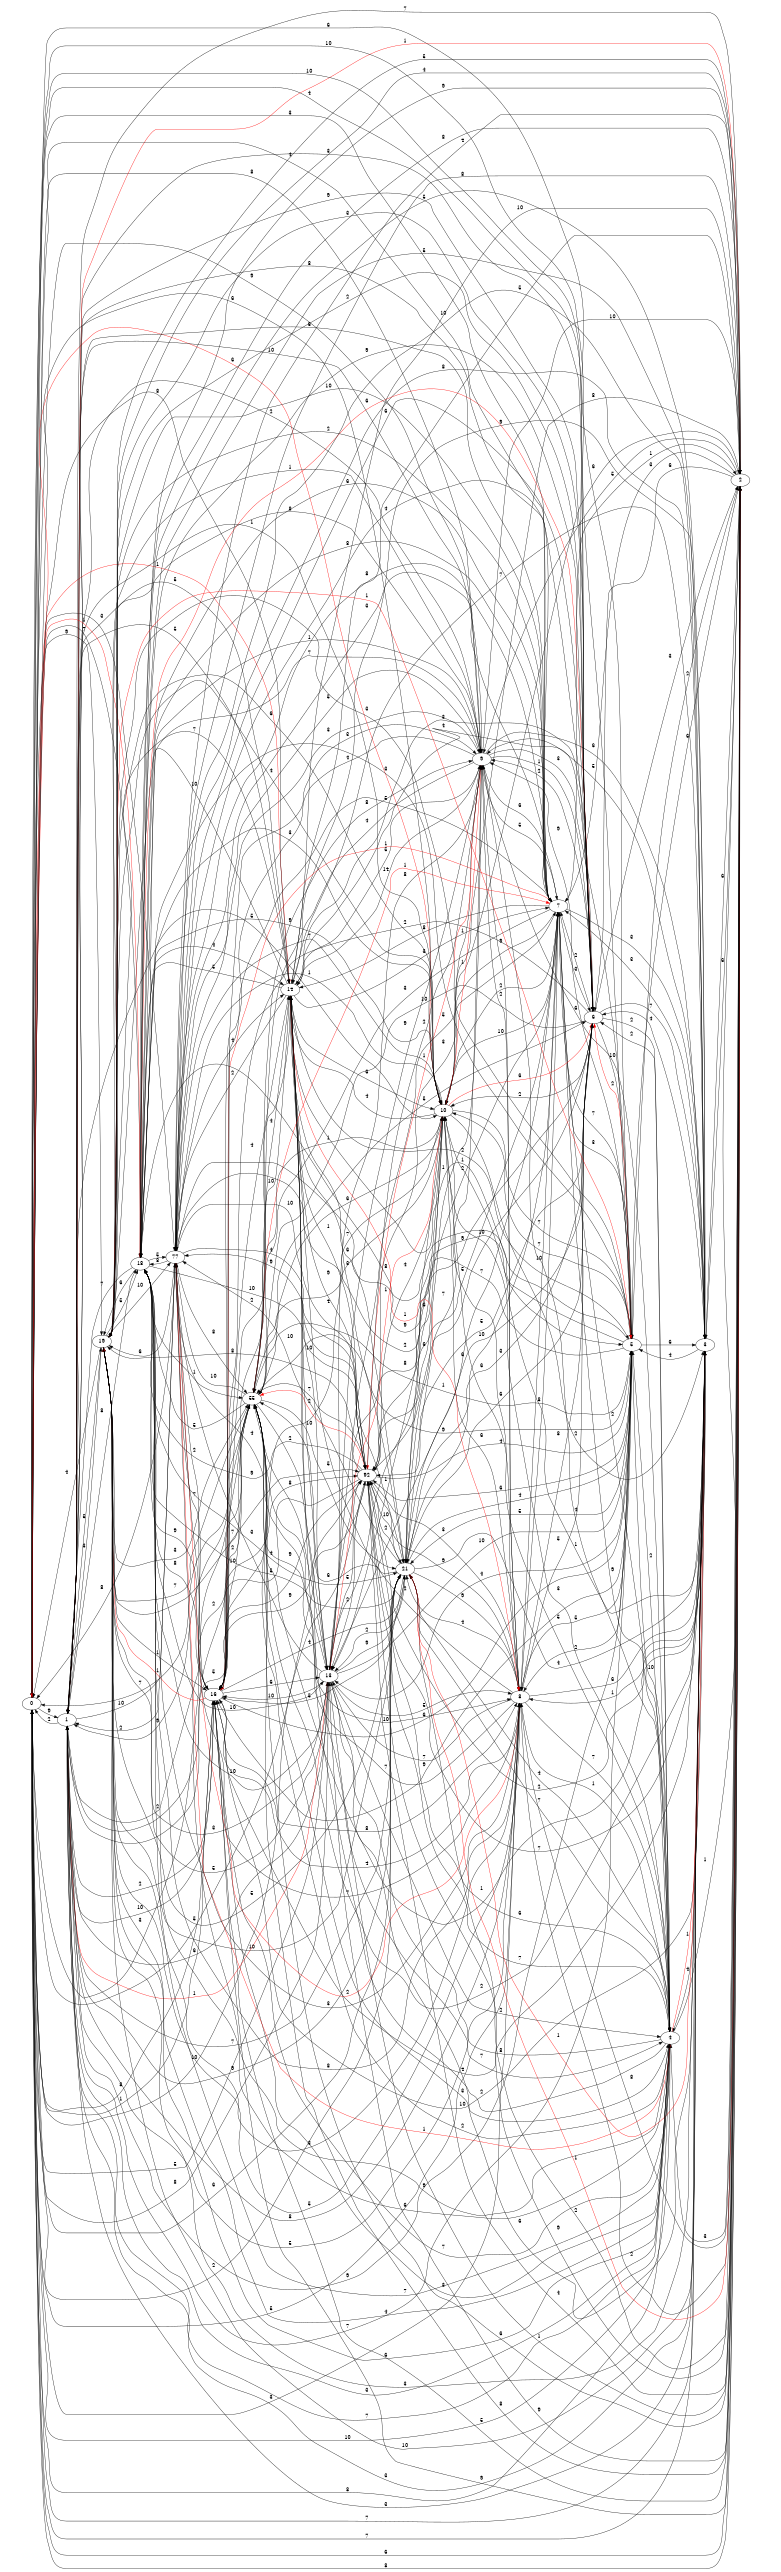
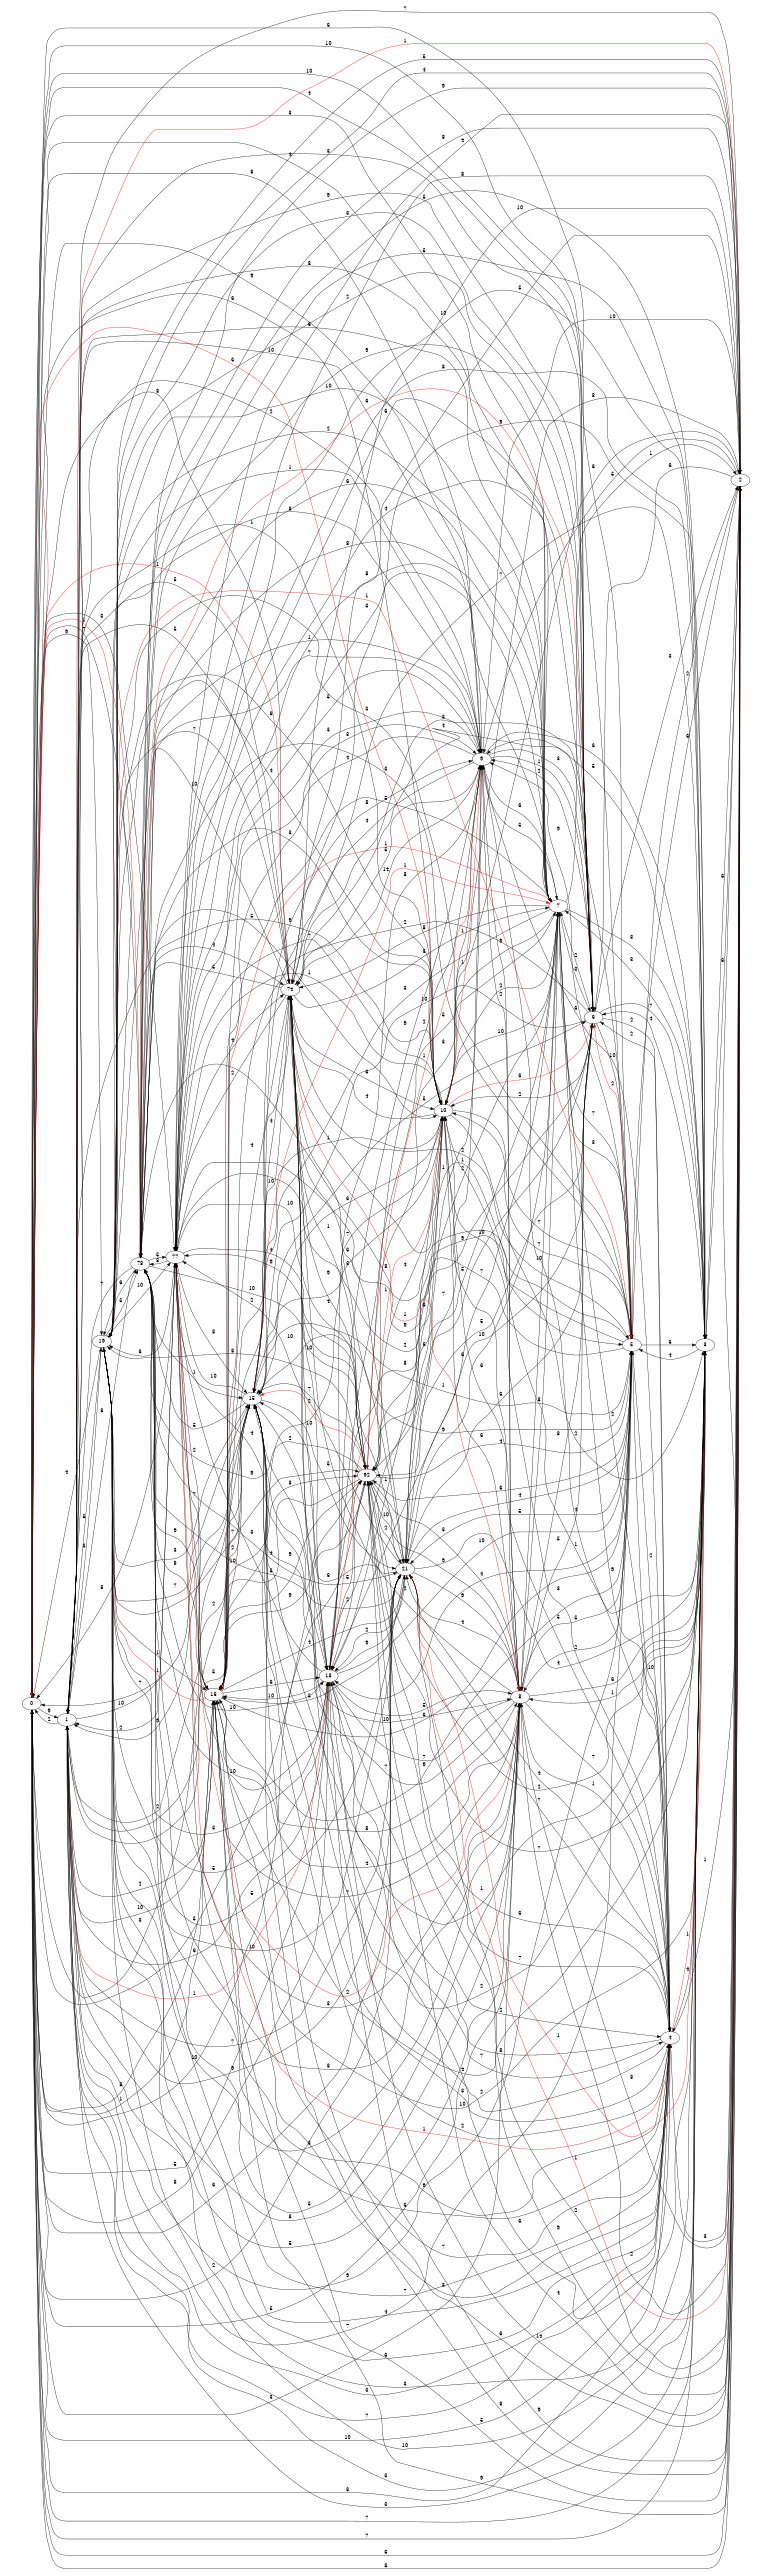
  digraph {
    rankdir=LR
    edge [weight=2]
    0
    1
    2
    3
    4
    5
    6
    7
    8
    9
    10
    n12 [label=21]
    n13 [label=92]
    13
-   14
-   15 [label=55]
+   14 [label=74]
+   15
    16
    n18 [label=77]
-   18
+   18 [label=78]
    19
    0 -> 1 [label=9 weight=9]
    0 -> 2 [label=6 weight=6]
    0 -> 3 [label=7 weight=7]
    0 -> 4 [label=8 weight=8]
    0 -> 5 [label=6 weight=6]
    0 -> 6 [label=4 weight=4]
    0 -> 7 [label=3 weight=3]
    0 -> 8 [label=5 weight=5]
    0 -> 9 [label=8 weight=8]
    0 -> 10 [color=red label=6 weight=6]
    0 -> n12 [label=6 weight=6]
    0 -> n13 [label=10 weight=10]
    0 -> 13 [label=8 weight=8]
    0 -> 14 [color=red label=1 weight=1]
    0 -> 15 [label=3 weight=3]
    0 -> 16 [label=8 weight=8]
    0 -> n18 [label=3 weight=3]
    0 -> 18 [label=7 weight=7]
    0 -> 19 [label=9 weight=9]
    1 -> 0 [label=2]
    1 -> 2 [label=7 weight=7]
    1 -> 3 [label=3 weight=3]
    1 -> 4 [label=7 weight=7]
    1 -> 5 [label=9 weight=9]
    1 -> 6 [label=3 weight=3]
    1 -> 7 [label=8 weight=8]
    1 -> 8 [label=5 weight=5]
    1 -> 9 [label=10 weight=10]
    1 -> 10 [label=5 weight=5]
    1 -> n12 [label=7 weight=7]
    1 -> n13 [label=2]
    1 -> 13 [color=red label=1 weight=1]
    1 -> 14 [label=5 weight=5]
    1 -> 15 [label=2]
    1 -> 16 [label=10 weight=10]
    1 -> n18 [label=10 weight=10]
    1 -> 18 [label=8 weight=8]
    1 -> 19 [label=5 weight=5]
    2 -> 0 [label=8 weight=8]
    2 -> 1 [color=red label=1 weight=1]
    2 -> 3 [label=6 weight=6]
    2 -> 4 [label=3 weight=3]
    2 -> 5 [label=6 weight=6]
    2 -> 6 [label=6 weight=6]
-   2 -> 7 [label=3 weight=3]
    2 -> 8 [label=2]
    2 -> 9 [label=5 weight=5]
    2 -> 10 [label=6 weight=6]
    2 -> n12 [label=2]
    2 -> n13 [label=4 weight=4]
    2 -> 13 [label=9 weight=9]
    2 -> 14 [label=5 weight=5]
    2 -> 15 [label=8 weight=8]
    2 -> 16 [label=9 weight=9]
    2 -> n18 [label=8 weight=8]
    2 -> 18 [label=8 weight=8]
    2 -> 19 [label=4 weight=4]
    3 -> 0 [label=7 weight=7]
    3 -> 1 [label=3 weight=3]
    3 -> 2 [label=6 weight=6]
    3 -> 4 [label=4 weight=4]
    3 -> 5 [label=4 weight=4]
    3 -> 6 [label=4 weight=4]
    3 -> 7 [label=3 weight=3]
    3 -> 8 [label=1 weight=1]
    3 -> 9 [label=5 weight=5]
    3 -> 10 [label=1 weight=1]
    3 -> n12 [color=red label=1 weight=1]
    3 -> n13 [label=7 weight=7]
    3 -> 14 [label=9 weight=9]
    3 -> 15 [label=2]
    3 -> 16 [label=10 weight=10]
    3 -> n18 [label=8 weight=8]
    3 -> 18 [label=5 weight=5]
    3 -> 19 [label=10 weight=10]
    4 -> 0 [label=10 weight=10]
    4 -> 1 [label=3 weight=3]
    4 -> 2 [label=1 weight=1]
    4 -> 3 [color=red label=1 weight=1]
    4 -> 5 [label=2]
    4 -> 6 [label=2]
    4 -> 7 [label=9 weight=9]
    4 -> 8 [label=1 weight=1]
    4 -> 9 [label=4 weight=4]
    4 -> 10 [label=5 weight=5]
    4 -> n12 [label=7 weight=7]
    4 -> n13 [label=7 weight=7]
    4 -> 13 [label=8 weight=8]
    4 -> 14 [label=2]
    4 -> 15 [label=2]
    4 -> 16 [label=3 weight=3]
    4 -> n18 [label=9 weight=9]
    4 -> 18 [label=7 weight=7]
    4 -> 19 [label=6 weight=6]
    5 -> 0 [label=10 weight=10]
    5 -> 1 [label=7 weight=7]
    5 -> 2 [label=2]
    5 -> 3 [label=6 weight=6]
    5 -> 4 [label=10 weight=10]
    5 -> 6 [color=red label=2]
    5 -> 7 [label=3 weight=3]
    5 -> 8 [label=2]
    5 -> 9 [label=9 weight=9]
    5 -> 10 [label=7 weight=7]
    5 -> n12 [label=5 weight=5]
    5 -> n13 [label=6 weight=6]
    5 -> 13 [label=4 weight=4]
    5 -> 14 [label=1 weight=1]
    5 -> 15 [label=9 weight=9]
    5 -> 16 [label=9 weight=9]
    5 -> n18 [label=2]
    5 -> 18 [label=8 weight=8]
    5 -> 19 [label=3 weight=3]
    6 -> 0 [label=10 weight=10]
    6 -> 1 [label=9 weight=9]
    6 -> 2 [label=3 weight=3]
    6 -> 3 [label=7 weight=7]
    6 -> 4 [label=2]
    6 -> 5 [label=10 weight=10]
    6 -> 7 [label=2]
    6 -> 8 [label=8 weight=8]
    6 -> 9 [label=2]
    6 -> 10 [label=2]
    6 -> n12 [label=6 weight=6]
    6 -> n13 [label=5 weight=5]
    6 -> 13 [label=6 weight=6]
    6 -> 14 [label=4 weight=4]
    6 -> 15 [label=10 weight=10]
    6 -> 16 [label=2]
    6 -> n18 [label=4 weight=4]
    6 -> 18 [color=red label=6 weight=6]
    6 -> 19 [label=2]
    7 -> 0 [label=4 weight=4]
    7 -> 1 [label=6 weight=6]
    7 -> 2 [label=1 weight=1]
    7 -> 3 [label=3 weight=3]
    7 -> 4 [label=2]
    7 -> 5 [label=7 weight=7]
    7 -> 6 [label=3 weight=3]
    7 -> 8 [label=10 weight=10]
    7 -> 9 [label=5 weight=5]
    7 -> 10 [label=10 weight=10]
    7 -> n12 [label=10 weight=10]
    7 -> n13 [label=5 weight=5]
    7 -> 13 [label=5 weight=5]
    7 -> 14 [label=8 weight=8]
    7 -> 15 [label=3 weight=3]
    7 -> 16 [color=red label=1 weight=1]
    7 -> n18 [label=3 weight=3]
    7 -> 18 [label=8 weight=8]
    7 -> 19 [label=2]
    8 -> 0 [label=3 weight=3]
    8 -> 1 [label=8 weight=8]
    8 -> 2 [label=8 weight=8]
    8 -> 3 [label=6 weight=6]
    8 -> 4 [label=7 weight=7]
    8 -> 5 [label=5 weight=5]
    8 -> 6 [label=5 weight=5]
    8 -> 7 [label=8 weight=8]
    8 -> 9 [label=2]
    8 -> 10 [label=6 weight=6]
    8 -> n12 [label=4 weight=4]
    8 -> n13 [label=9 weight=9]
    8 -> 13 [label=7 weight=7]
    8 -> 14 [label=2]
    8 -> 15 [label=7 weight=7]
    8 -> 16 [label=4 weight=4]
    8 -> n18 [color=red label=2]
    8 -> 18 [label=8 weight=8]
    8 -> 19 [label=5 weight=5]
    9 -> 0 [label=9 weight=9]
    9 -> 1 [label=2]
    9 -> 2 [label=10 weight=10]
    9 -> 3 [label=6 weight=6]
    9 -> 4 [label=6 weight=6]
    9 -> 5 [label=3 weight=3]
    9 -> 6 [label=1 weight=1]
    9 -> 7 [label=6 weight=6]
    9 -> 8 [label=9 weight=9]
    9 -> 10 [label=1 weight=1]
    9 -> n12 [label=7 weight=7]
    9 -> n13 [color=red label=1 weight=1]
    9 -> 13 [label=9 weight=9]
    9 -> 14 [label=5 weight=5]
    9 -> 15 [label=4 weight=4]
    9 -> 16 [label=4 weight=4]
    9 -> n18 [label=3 weight=3]
    9 -> 18 [label=7 weight=7]
    9 -> 19 [label=8 weight=8]
    10 -> 0 [label=6 weight=6]
    10 -> 1 [label=1 weight=1]
    10 -> 2 [label=8 weight=8]
    10 -> 3 [label=2]
    10 -> 4 [label=3 weight=3]
    10 -> 5 [label=7 weight=7]
    10 -> 6 [color=red label=6 weight=6]
    10 -> 7 [label=2]
    10 -> 8 [label=6 weight=6]
    10 -> 9 [color=red label=1 weight=1]
    10 -> n12 [label=6 weight=6]
    10 -> n13 [label=8 weight=8]
    10 -> 13 [label=1 weight=1]
    10 -> 14 [label=4 weight=4]
    10 -> 15 [label=7 weight=7]
    10 -> 16 [label=4 weight=4]
    10 -> n18 [label=1 weight=1]
    10 -> 18 [label=9 weight=9]
    10 -> 19 [label=4 weight=4]
    n12 -> 0 [label=2]
    n12 -> 1 [label=9 weight=9]
    n12 -> 2 [color=red label=1 weight=1]
    n12 -> 3 [label=4 weight=4]
    n12 -> 4 [label=4 weight=4]
    n12 -> 5 [label=4 weight=4]
-   n12 -> 6 [label=3 weight=3]
    n12 -> 7 [label=7 weight=7]
    n12 -> 8 [label=9 weight=9]
    n12 -> 9 [label=1 weight=1]
    n12 -> 10 [label=6 weight=6]
    n12 -> n13 [label=2]
    n12 -> 13 [label=2]
    n12 -> 14 [label=3 weight=3]
    n12 -> 15 [label=6 weight=6]
    n12 -> 16 [label=5 weight=5]
    n12 -> n18 [label=10 weight=10]
    n12 -> 18 [label=5 weight=5]
    n12 -> 19 [label=10 weight=10]
    n13 -> 0 [label=5 weight=5]
    n13 -> 1 [label=5 weight=5]
    n13 -> 2 [label=9 weight=9]
    n13 -> 3 [label=2]
    n13 -> 4 [label=6 weight=6]
    n13 -> 5 [label=4 weight=4]
    n13 -> 6 [label=10 weight=10]
    n13 -> 7 [label=2]
    n13 -> 8 [label=3 weight=3]
    n13 -> 9 [label=2]
    n13 -> 10 [label=4 weight=4]
    n13 -> n12 [label=10 weight=10]
    n13 -> 13 [label=2]
    n13 -> 14 [label=1 weight=1]
    n13 -> 15 [color=red label=2]
    n13 -> 16 [label=9 weight=9]
    n13 -> n18 [label=9 weight=9]
    n13 -> 18 [label=9 weight=9]
    n13 -> 19 [label=8 weight=8]
    13 -> 0 [label=5 weight=5]
    13 -> 1 [label=6 weight=6]
-   13 -> 2 [label=1 weight=1]
+   13 -> 2 [label=14 weight=1]
    13 -> 3 [label=6 weight=6]
    13 -> 4 [label=2]
    13 -> 5 [label=10 weight=10]
    13 -> 6 [label=9 weight=9]
    13 -> 7 [label=3 weight=3]
    13 -> 8 [label=5 weight=5]
    13 -> 9 [label=8 weight=8]
    13 -> 10 [color=red label=1 weight=1]
    13 -> n12 [label=9 weight=9]
    13 -> n13 [label=5 weight=5]
    13 -> 14 [label=10 weight=10]
    13 -> 15 [label=8 weight=8]
    13 -> 16 [label=10 weight=10]
    13 -> n18 [label=3 weight=3]
    13 -> 18 [label=10 weight=10]
    13 -> 19 [label=5 weight=5]
    14 -> 0 [label=8 weight=8]
    14 -> 1 [label=5 weight=5]
    14 -> 2 [label=10 weight=10]
    14 -> 3 [label=7 weight=7]
    14 -> 4 [label=7 weight=7]
    14 -> 5 [label=2]
    14 -> 6 [label=3 weight=3]
    14 -> 7 [label=3 weight=3]
    14 -> 8 [color=red label=1 weight=1]
    14 -> 9 [label=14 weight=10]
    14 -> 10 [label=6 weight=6]
    14 -> n12 [label=6 weight=6]
    14 -> n13 [label=9 weight=9]
    14 -> 13 [label=10 weight=10]
    14 -> 15 [label=4 weight=4]
    14 -> 16 [label=2]
    14 -> n18 [label=2]
    14 -> 18 [label=5 weight=5]
    14 -> 19 [label=10 weight=10]
    15 -> 0 [label=7 weight=7]
    15 -> 1 [label=9 weight=6]
    15 -> 2 [label=6 weight=6]
    15 -> 3 [label=1 weight=1]
    15 -> 4 [label=3 weight=3]
    15 -> 5 [label=1 weight=1]
    15 -> 6 [label=5 weight=5]
    15 -> 7 [color=red label=1 weight=1]
    15 -> 8 [label=10 weight=10]
    15 -> 9 [label=8 weight=8]
    15 -> 10 [label=6 weight=6]
    15 -> n12 [label=5 weight=5]
    15 -> n13 [label=7 weight=7]
    15 -> 13 [label=2]
    15 -> 14 [label=10 weight=10]
    15 -> 16 [label=10 weight=10]
    15 -> n18 [label=10 weight=10]
    15 -> 18 [label=5 weight=5]
    15 -> 19 [label=7 weight=7]
    16 -> 0 [label=1 weight=1]
    16 -> 1 [label=2]
    16 -> 2 [label=5 weight=5]
    16 -> 3 [label=4 weight=4]
    16 -> 4 [label=7 weight=7]
    16 -> 5 [label=6 weight=6]
    16 -> 7 [label=5 weight=5]
    16 -> 8 [label=8 weight=8]
    16 -> 9 [label=3 weight=3]
    16 -> 10 [label=1 weight=1]
    16 -> n12 [label=4 weight=4]
    16 -> n13 [label=9 weight=9]
    16 -> 13 [label=6 weight=6]
    16 -> 14 [label=4 weight=4]
    16 -> 15 [label=2]
    16 -> n18 [label=7 weight=7]
    16 -> 18 [label=8 weight=8]
    16 -> 19 [color=red label=1 weight=1]
    n18 -> 0 [label=8 weight=8]
    n18 -> 1 [label=2]
    n18 -> 2 [label=4 weight=4]
    n18 -> 3 [label=10 weight=10]
    n18 -> 4 [color=red label=1 weight=1]
    n18 -> 5 [label=9 weight=9]
    n18 -> 6 [label=6 weight=6]
    n18 -> 7 [label=8 weight=8]
    n18 -> 8 [label=7 weight=7]
    n18 -> 9 [label=5 weight=5]
    n18 -> 10 [label=7 weight=7]
    n18 -> n12 [label=10 weight=10]
    n18 -> n13 [label=4 weight=4]
    n18 -> 13 [label=4 weight=4]
    n18 -> 14 [label=4 weight=4]
    n18 -> 15 [label=8 weight=8]
    n18 -> 16 [label=2]
    n18 -> 18 [label=8 weight=8]
    n18 -> 19 [label=6 weight=6]
    18 -> 0 [color=red label=1 weight=1]
    18 -> 1 [label=7 weight=7]
    18 -> 2 [label=9 weight=9]
    18 -> 3 [label=5 weight=5]
    18 -> 4 [label=6 weight=6]
    18 -> 5 [label=3 weight=3]
    18 -> 6 [label=9 weight=9]
    18 -> 7 [label=6 weight=6]
    18 -> 8 [label=3 weight=3]
    18 -> 9 [label=1 weight=1]
    18 -> 10 [label=3 weight=3]
    18 -> n12 [label=4 weight=4]
    18 -> n13 [label=10 weight=10]
    18 -> 13 [label=10 weight=10]
    18 -> 14 [label=4 weight=4]
    18 -> 15 [label=1 weight=1]
    18 -> 16 [label=9 weight=9]
    18 -> n18 [label=5 weight=5]
    18 -> 19 [label=6 weight=6]
    19 -> 0 [label=4 weight=4]
    19 -> 1 [label=3 weight=3]
    19 -> 2 [label=5 weight=5]
    19 -> 3 [label=3 weight=3]
    19 -> 4 [label=4 weight=4]
    19 -> 5 [color=red label=1 weight=1]
    19 -> 6 [label=3 weight=3]
    19 -> 7 [label=10 weight=10]
    19 -> 8 [label=3 weight=3]
    19 -> 9 [label=1 weight=1]
    19 -> 10 [label=6 weight=6]
    19 -> n12 [label=5 weight=5]
    19 -> n13 [label=7 weight=7]
    19 -> 13 [label=3 weight=3]
    19 -> 14 [label=7 weight=7]
    19 -> 15 [label=3 weight=3]
    19 -> 16 [label=1 weight=1]
    19 -> n18 [label=10 weight=10]
    19 -> 18 [label=5 weight=5]
  }
